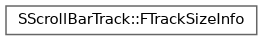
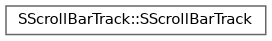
  digraph {
    rankdir=TB
-   n1 [color=grey40 fillcolor=white fontname=Helvetica fontsize=10 height=0.2 label="SScrollBarTrack::FTrackSizeInfo" shape=box style=filled width=0.4]
+   n1 [color=grey40 fillcolor=white fontname=Helvetica fontsize=10 height=0.2 label="SScrollBarTrack::SScrollBarTrack" shape=box style=filled width=0.4]
  }
